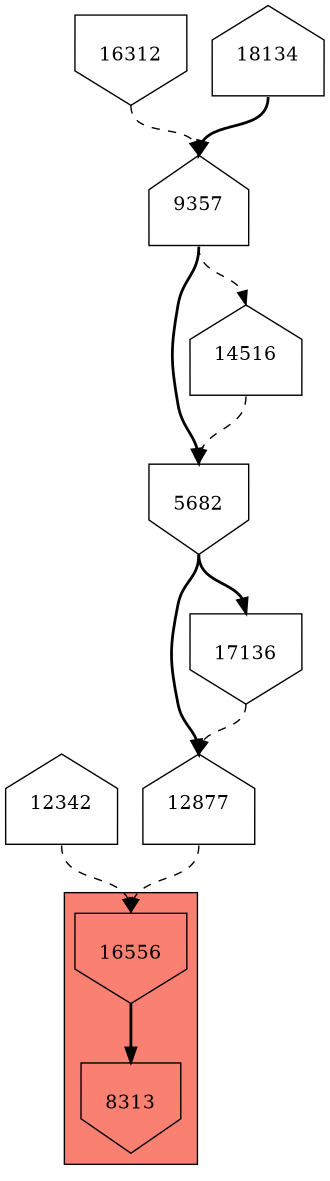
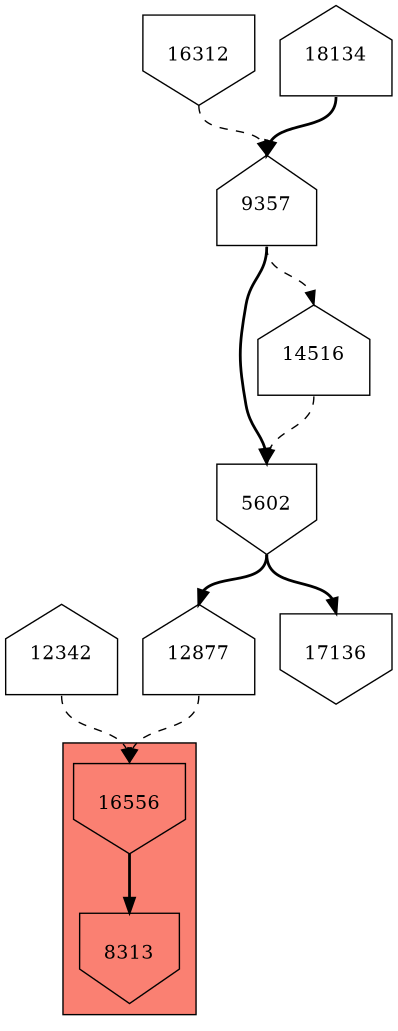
  digraph {
    node [shape=invhouse]
    edge [headport=n style=dashed tailport=s]
    16556 [height=1 width=1]
    8313 [height=1 width=1]
    12342 [height=1 shape=house width=1]
    12877 [height=1 shape=house width=1]
-   5602 [height=1 width=1 label=5682]
+   5602 [height=1 width=1]
    17136 [height=1 width=1]
    9357 [height=1 shape=house width=1]
    n8 [height=1 label=14516 shape=house width=1]
    16312 [height=1 width=1]
    18134 [height=1 shape=house width=1]
    subgraph cluster_1 {
      fillcolor=salmon
      style=filled
      16556
      8313
    }
    16556 -> 8313 [style=bold]
    12342 -> 16556
    12877 -> 16556
    5602 -> 12877 [style=bold]
    5602 -> 17136 [style=bold]
-   17136 -> 12877
    9357 -> 5602 [style=bold]
    9357 -> n8
    n8 -> 5602
    16312 -> 9357
    18134 -> 9357 [style=bold]
  }
